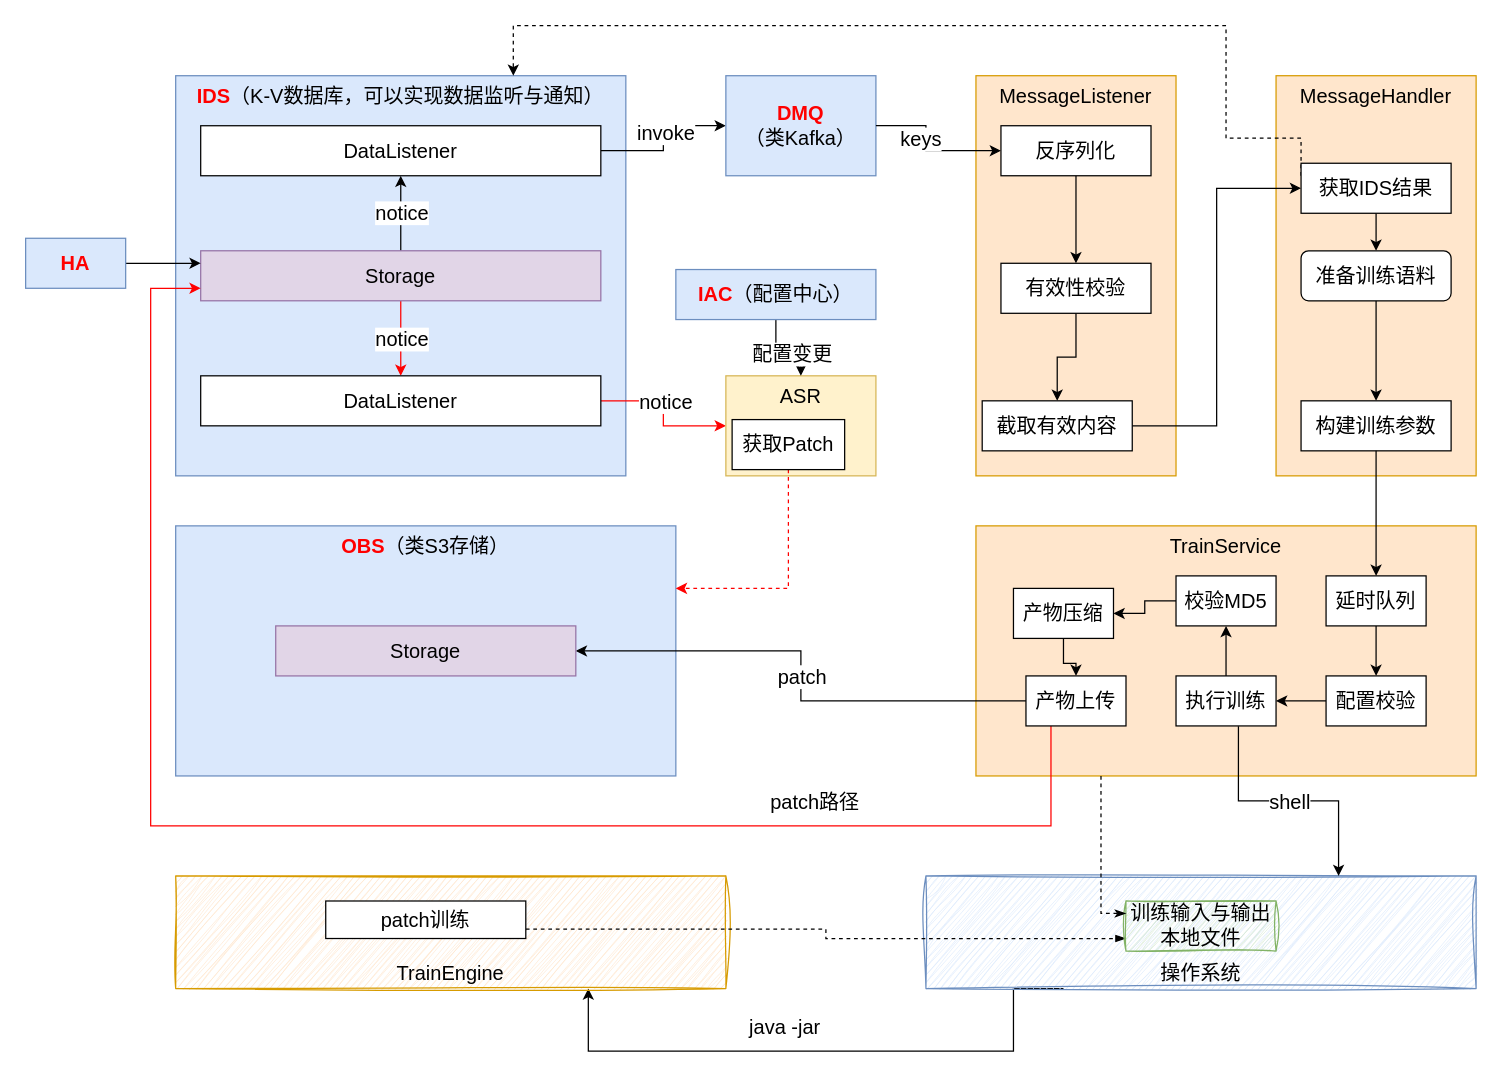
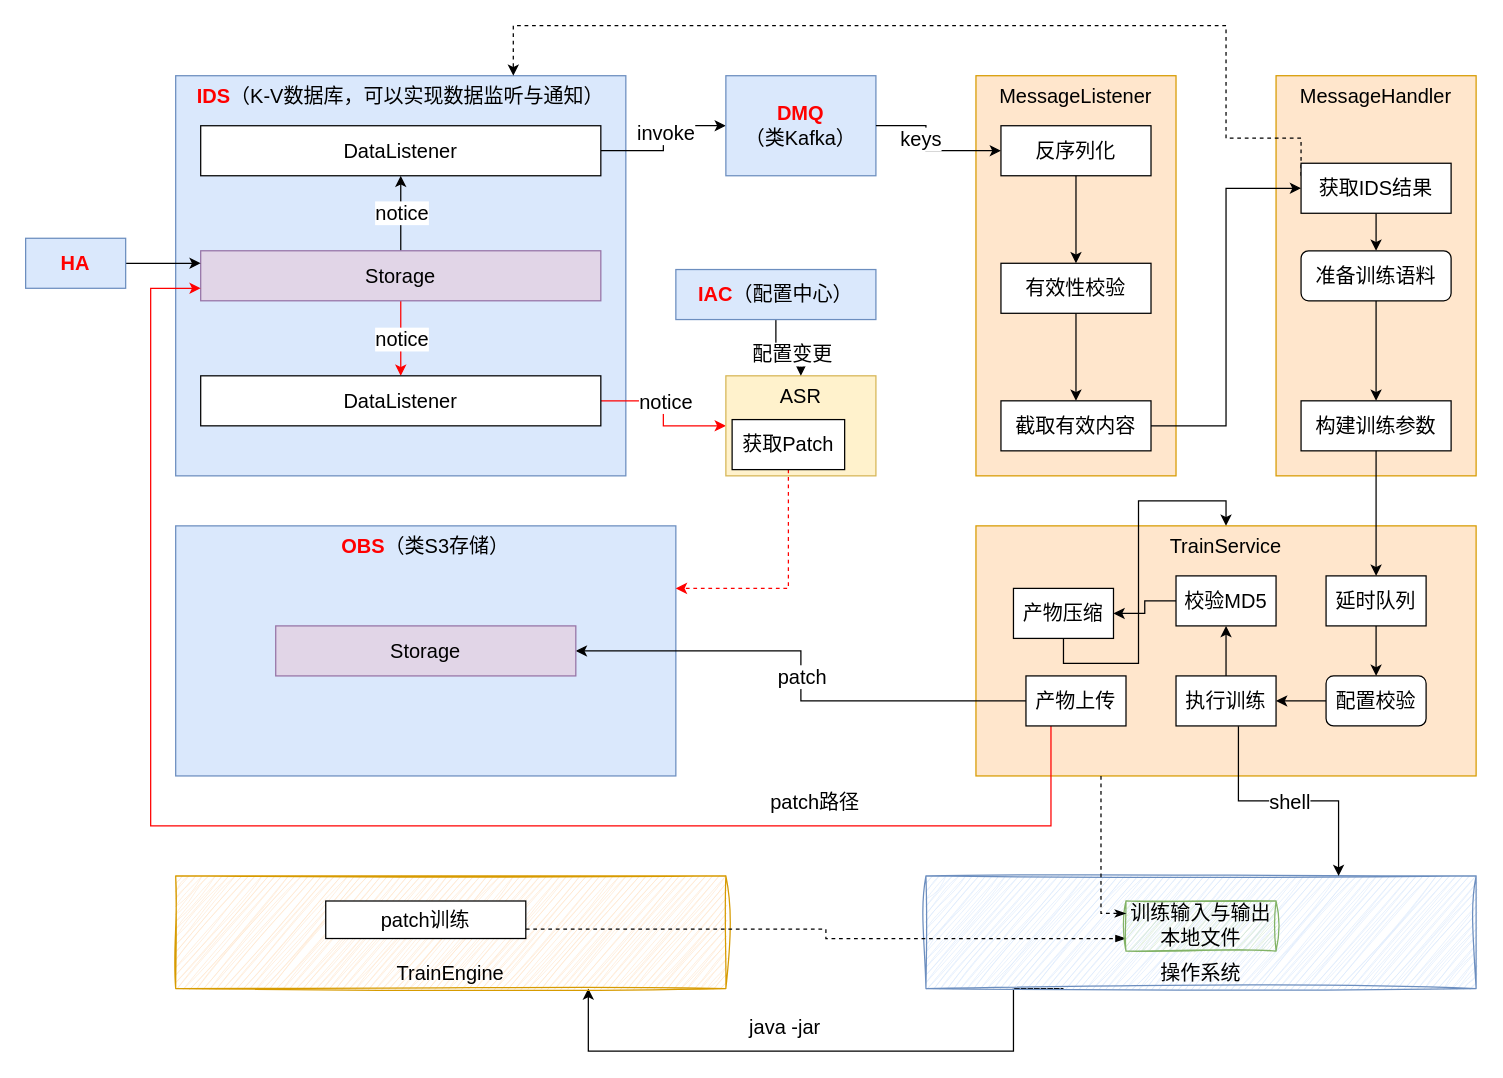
  <mxCell id="0" />
  <mxCell id="1" parent="0" />
  <mxCell id="2" value="&lt;b&gt;&lt;font color=&quot;#ff0000&quot;&gt;IDS&lt;/font&gt;&lt;/b&gt;（K-V数据库，可以实现数据监听与通知）" style="rounded=0;whiteSpace=wrap;html=1;verticalAlign=top;fontSize=16;fillColor=#dae8fc;strokeColor=#6c8ebf;" vertex="1" parent="1"><mxGeometry x="140" y="60" width="360" height="320" as="geometry" /></mxCell>
  <mxCell id="3" style="edgeStyle=orthogonalEdgeStyle;rounded=0;orthogonalLoop=1;jettySize=auto;html=1;entryX=0;entryY=0.5;entryDx=0;entryDy=0;fontSize=16;" edge="1" parent="1" source="5" target="6"><mxGeometry relative="1" as="geometry"><mxPoint x="360" y="120" as="targetPoint" /></mxGeometry></mxCell>
  <mxCell id="4" value="invoke" style="edgeLabel;html=1;align=center;verticalAlign=middle;resizable=0;points=[];fontSize=16;" vertex="1" connectable="0" parent="3"><mxGeometry x="-0.22" relative="1" as="geometry"><mxPoint x="4" y="-15" as="offset" /></mxGeometry></mxCell>
  <mxCell id="5" value="DataListener" style="rounded=0;whiteSpace=wrap;html=1;fontSize=16;" vertex="1" parent="1"><mxGeometry x="160" y="100" width="320" height="40" as="geometry" /></mxCell>
  <mxCell id="6" value="&lt;b&gt;&lt;font color=&quot;#ff0000&quot;&gt;DMQ&lt;/font&gt;&lt;/b&gt;&lt;br&gt;（类Kafka）" style="rounded=0;whiteSpace=wrap;html=1;fontSize=16;fillColor=#dae8fc;strokeColor=#6c8ebf;" vertex="1" parent="1"><mxGeometry x="580" y="60" width="120" height="80" as="geometry" /></mxCell>
  <mxCell id="7" value="MessageListener" style="rounded=0;whiteSpace=wrap;html=1;verticalAlign=top;fontSize=16;fillColor=#ffe6cc;strokeColor=#d79b00;" vertex="1" parent="1"><mxGeometry x="780" y="60" width="160" height="320" as="geometry" /></mxCell>
  <mxCell id="8" style="edgeStyle=orthogonalEdgeStyle;rounded=0;orthogonalLoop=1;jettySize=auto;html=1;exitX=0.5;exitY=0;exitDx=0;exitDy=0;entryX=0.5;entryY=1;entryDx=0;entryDy=0;fontSize=16;" edge="1" parent="1" source="12" target="5"><mxGeometry relative="1" as="geometry" /></mxCell>
  <mxCell id="9" value="notice" style="edgeLabel;html=1;align=center;verticalAlign=middle;resizable=0;points=[];fontSize=16;" vertex="1" connectable="0" parent="8"><mxGeometry x="0.089" y="2" relative="1" as="geometry"><mxPoint x="2" y="2" as="offset" /></mxGeometry></mxCell>
  <mxCell id="10" style="edgeStyle=orthogonalEdgeStyle;rounded=0;orthogonalLoop=1;jettySize=auto;html=1;entryX=0.5;entryY=0;entryDx=0;entryDy=0;exitX=0.5;exitY=1;exitDx=0;exitDy=0;strokeColor=#FF0000;" edge="1" parent="1" source="12" target="55"><mxGeometry relative="1" as="geometry"><Array as="points"><mxPoint x="320" y="280" /><mxPoint x="320" y="280" /></Array></mxGeometry></mxCell>
  <mxCell id="11" value="notice" style="edgeLabel;html=1;align=center;verticalAlign=middle;resizable=0;points=[];fontSize=16;" vertex="1" connectable="0" parent="10"><mxGeometry x="-0.272" relative="1" as="geometry"><mxPoint y="8" as="offset" /></mxGeometry></mxCell>
  <mxCell id="12" value="Storage" style="rounded=0;whiteSpace=wrap;html=1;fontSize=16;fillColor=#e1d5e7;strokeColor=#9673a6;" vertex="1" parent="1"><mxGeometry x="160" y="200" width="320" height="40" as="geometry" /></mxCell>
  <mxCell id="13" value="MessageHandler" style="rounded=0;whiteSpace=wrap;html=1;verticalAlign=top;fontSize=16;fillColor=#ffe6cc;strokeColor=#d79b00;" vertex="1" parent="1"><mxGeometry x="1020" y="60" width="160" height="320" as="geometry" /></mxCell>
  <mxCell id="14" style="edgeStyle=orthogonalEdgeStyle;rounded=0;orthogonalLoop=1;jettySize=auto;html=1;entryX=0;entryY=0.25;entryDx=0;entryDy=0;fontSize=16;exitX=1;exitY=0.5;exitDx=0;exitDy=0;" edge="1" parent="1" source="15" target="12"><mxGeometry relative="1" as="geometry"><mxPoint x="100" y="210" as="sourcePoint" /></mxGeometry></mxCell>
  <mxCell id="15" value="&lt;b&gt;&lt;font color=&quot;#ff0000&quot;&gt;HA&lt;/font&gt;&lt;/b&gt;" style="rounded=0;whiteSpace=wrap;html=1;fontSize=16;fillColor=#dae8fc;strokeColor=#6c8ebf;" vertex="1" parent="1"><mxGeometry x="20" y="190" width="80" height="40" as="geometry" /></mxCell>
  <mxCell id="16" value="" style="edgeStyle=orthogonalEdgeStyle;rounded=0;orthogonalLoop=1;jettySize=auto;html=1;entryX=0.5;entryY=0;entryDx=0;entryDy=0;fontSize=16;" edge="1" parent="1" source="17" target="19"><mxGeometry relative="1" as="geometry" /></mxCell>
  <mxCell id="17" value="反序列化" style="rounded=0;whiteSpace=wrap;html=1;fontSize=16;" vertex="1" parent="1"><mxGeometry x="800" y="100" width="120" height="40" as="geometry" /></mxCell>
  <mxCell id="18" value="" style="edgeStyle=orthogonalEdgeStyle;rounded=0;orthogonalLoop=1;jettySize=auto;html=1;fontSize=16;" edge="1" parent="1" source="19" target="20"><mxGeometry relative="1" as="geometry" /></mxCell>
  <mxCell id="19" value="有效性校验" style="rounded=0;whiteSpace=wrap;html=1;fontSize=16;" vertex="1" parent="1"><mxGeometry x="800" y="210" width="120" height="40" as="geometry" /></mxCell>
- <mxCell id="20" value="截取有效内容" style="rounded=0;whiteSpace=wrap;html=1;fontSize=16;" vertex="1" parent="1"><mxGeometry x="785" y="320" width="120" height="40" as="geometry" /></mxCell>
+ <mxCell id="20" value="截取有效内容" style="rounded=0;whiteSpace=wrap;html=1;fontSize=16;" vertex="1" parent="1"><mxGeometry x="800" y="320" width="120" height="40" as="geometry" /></mxCell>
  <mxCell id="21" value="" style="edgeStyle=orthogonalEdgeStyle;rounded=0;orthogonalLoop=1;jettySize=auto;html=1;fontSize=16;" edge="1" parent="1" source="23" target="26"><mxGeometry relative="1" as="geometry" /></mxCell>
  <mxCell id="22" style="edgeStyle=orthogonalEdgeStyle;rounded=0;orthogonalLoop=1;jettySize=auto;html=1;exitX=0;exitY=0.25;exitDx=0;exitDy=0;entryX=0.75;entryY=0;entryDx=0;entryDy=0;dashed=1;" edge="1" parent="1" source="23" target="2"><mxGeometry relative="1" as="geometry"><Array as="points"><mxPoint x="980" y="110" /><mxPoint x="980" y="20" /><mxPoint x="410" y="20" /></Array></mxGeometry></mxCell>
  <mxCell id="23" value="获取IDS结果" style="rounded=0;whiteSpace=wrap;html=1;fontSize=16;" vertex="1" parent="1"><mxGeometry x="1040" y="130" width="120" height="40" as="geometry" /></mxCell>
  <mxCell id="24" style="edgeStyle=orthogonalEdgeStyle;rounded=0;orthogonalLoop=1;jettySize=auto;html=1;entryX=0;entryY=0.5;entryDx=0;entryDy=0;exitX=1;exitY=0.5;exitDx=0;exitDy=0;fontSize=16;" edge="1" parent="1" source="20" target="23"><mxGeometry relative="1" as="geometry"><Array as="points" /></mxGeometry></mxCell>
  <mxCell id="25" value="" style="edgeStyle=orthogonalEdgeStyle;rounded=0;orthogonalLoop=1;jettySize=auto;html=1;fontSize=16;" edge="1" parent="1" source="26" target="27"><mxGeometry relative="1" as="geometry" /></mxCell>
  <mxCell id="26" value="准备训练语料" style="whiteSpace=wrap;html=1;fontSize=16;rounded=1;" vertex="1" parent="1"><mxGeometry x="1040" y="200" width="120" height="40" as="geometry" /></mxCell>
  <mxCell id="27" value="构建训练参数" style="rounded=0;whiteSpace=wrap;html=1;fontSize=16;" vertex="1" parent="1"><mxGeometry x="1040" y="320" width="120" height="40" as="geometry" /></mxCell>
  <mxCell id="28" value="TrainService" style="rounded=0;whiteSpace=wrap;html=1;verticalAlign=top;fontSize=16;fillColor=#ffe6cc;strokeColor=#d79b00;" vertex="1" parent="1"><mxGeometry x="780" y="420" width="400" height="200" as="geometry" /></mxCell>
  <mxCell id="29" value="" style="edgeStyle=orthogonalEdgeStyle;rounded=0;orthogonalLoop=1;jettySize=auto;html=1;fontSize=16;" edge="1" parent="1" source="30" target="32"><mxGeometry relative="1" as="geometry" /></mxCell>
  <mxCell id="30" value="延时队列" style="rounded=0;whiteSpace=wrap;html=1;fontSize=16;" vertex="1" parent="1"><mxGeometry x="1060" y="460" width="80" height="40" as="geometry" /></mxCell>
  <mxCell id="31" value="" style="edgeStyle=orthogonalEdgeStyle;rounded=0;orthogonalLoop=1;jettySize=auto;html=1;fontSize=16;" edge="1" parent="1" source="32" target="34"><mxGeometry relative="1" as="geometry" /></mxCell>
- <mxCell id="32" value="配置校验" style="rounded=0;whiteSpace=wrap;html=1;fontSize=16;" vertex="1" parent="1"><mxGeometry x="1060" y="540" width="80" height="40" as="geometry" /></mxCell>
+ <mxCell id="32" value="配置校验" style="whiteSpace=wrap;html=1;fontSize=16;rounded=1;" vertex="1" parent="1"><mxGeometry x="1060" y="540" width="80" height="40" as="geometry" /></mxCell>
  <mxCell id="33" style="edgeStyle=orthogonalEdgeStyle;rounded=0;orthogonalLoop=1;jettySize=auto;html=1;entryX=0.5;entryY=1;entryDx=0;entryDy=0;fontSize=16;" edge="1" parent="1" source="34" target="43"><mxGeometry relative="1" as="geometry" /></mxCell>
  <mxCell id="34" value="执行训练" style="rounded=0;whiteSpace=wrap;html=1;fontSize=16;" vertex="1" parent="1"><mxGeometry x="940" y="540" width="80" height="40" as="geometry" /></mxCell>
  <mxCell id="35" style="edgeStyle=orthogonalEdgeStyle;rounded=0;orthogonalLoop=1;jettySize=auto;html=1;entryX=0.75;entryY=1;entryDx=0;entryDy=0;fontSize=16;exitX=0.25;exitY=1;exitDx=0;exitDy=0;" edge="1" parent="1" source="37" target="38"><mxGeometry relative="1" as="geometry"><Array as="points"><mxPoint x="810" y="840" /><mxPoint x="470" y="840" /></Array></mxGeometry></mxCell>
  <mxCell id="36" value="java -jar" style="edgeLabel;html=1;align=center;verticalAlign=middle;resizable=0;points=[];fontSize=16;" vertex="1" connectable="0" parent="35"><mxGeometry x="0.721" y="3" relative="1" as="geometry"><mxPoint x="139" y="-23" as="offset" /></mxGeometry></mxCell>
  <mxCell id="37" value="操作系统" style="rounded=0;whiteSpace=wrap;html=1;fontSize=16;verticalAlign=bottom;fillColor=#dae8fc;strokeColor=#6c8ebf;sketch=1;curveFitting=1;jiggle=2;" vertex="1" parent="1"><mxGeometry x="740" y="700" width="440" height="90" as="geometry" /></mxCell>
  <mxCell id="38" value="TrainEngine" style="rounded=0;whiteSpace=wrap;html=1;verticalAlign=bottom;fontSize=16;fillColor=#ffe6cc;strokeColor=#d79b00;sketch=1;curveFitting=1;jiggle=2;" vertex="1" parent="1"><mxGeometry x="140" y="700" width="440" height="90" as="geometry" /></mxCell>
  <mxCell id="39" style="edgeStyle=orthogonalEdgeStyle;rounded=0;orthogonalLoop=1;jettySize=auto;html=1;exitX=1;exitY=0.75;exitDx=0;exitDy=0;entryX=0;entryY=0.75;entryDx=0;entryDy=0;dashed=1;endArrow=blockThin;endFill=1;" edge="1" parent="1" source="40" target="41"><mxGeometry relative="1" as="geometry" /></mxCell>
  <mxCell id="40" value="patch训练" style="rounded=0;whiteSpace=wrap;html=1;fontSize=16;" vertex="1" parent="1"><mxGeometry x="260" y="720" width="160" height="30" as="geometry" /></mxCell>
  <mxCell id="41" value="训练输入与输出&lt;br style=&quot;font-size: 16px;&quot;&gt;本地文件" style="rounded=0;whiteSpace=wrap;html=1;fillColor=#d5e8d4;strokeColor=#82b366;fillStyle=hatch;sketch=1;curveFitting=1;jiggle=2;fontSize=16;" vertex="1" parent="1"><mxGeometry x="900" y="720" width="120" height="40" as="geometry" /></mxCell>
  <mxCell id="42" value="" style="edgeStyle=orthogonalEdgeStyle;rounded=0;orthogonalLoop=1;jettySize=auto;html=1;fontSize=16;" edge="1" parent="1" source="43" target="45"><mxGeometry relative="1" as="geometry" /></mxCell>
  <mxCell id="43" value="校验MD5" style="rounded=0;whiteSpace=wrap;html=1;fontSize=16;" vertex="1" parent="1"><mxGeometry x="940" y="460" width="80" height="40" as="geometry" /></mxCell>
- <mxCell id="44" value="" style="edgeStyle=orthogonalEdgeStyle;rounded=0;orthogonalLoop=1;jettySize=auto;html=1;fontSize=16;" edge="1" parent="1" source="45" target="51"><mxGeometry relative="1" as="geometry" /></mxCell>
+ <mxCell id="44" value="" style="edgeStyle=orthogonalEdgeStyle;rounded=0;orthogonalLoop=1;jettySize=auto;html=1;fontSize=16;" edge="1" parent="1" source="45" target="28"><mxGeometry relative="1" as="geometry" /></mxCell>
  <mxCell id="45" value="产物压缩" style="rounded=0;whiteSpace=wrap;html=1;fontSize=16;" vertex="1" parent="1"><mxGeometry x="810" y="470" width="80" height="40" as="geometry" /></mxCell>
  <mxCell id="46" value="&lt;b&gt;&lt;font color=&quot;#ff0000&quot;&gt;OBS&lt;/font&gt;&lt;/b&gt;（类S3存储）" style="rounded=0;whiteSpace=wrap;html=1;verticalAlign=top;fontSize=16;fillColor=#dae8fc;strokeColor=#6c8ebf;" vertex="1" parent="1"><mxGeometry x="140" y="420" width="400" height="200" as="geometry" /></mxCell>
  <mxCell id="47" style="edgeStyle=orthogonalEdgeStyle;rounded=0;orthogonalLoop=1;jettySize=auto;html=1;entryX=1;entryY=0.5;entryDx=0;entryDy=0;fontSize=16;" edge="1" parent="1" source="51" target="52"><mxGeometry relative="1" as="geometry" /></mxCell>
  <mxCell id="48" value="patch" style="edgeLabel;html=1;align=center;verticalAlign=middle;resizable=0;points=[];fontSize=16;" vertex="1" connectable="0" parent="47"><mxGeometry x="-0.596" y="-1" relative="1" as="geometry"><mxPoint x="-99" y="-19" as="offset" /></mxGeometry></mxCell>
  <mxCell id="49" style="edgeStyle=orthogonalEdgeStyle;rounded=0;orthogonalLoop=1;jettySize=auto;html=1;entryX=0;entryY=0.75;entryDx=0;entryDy=0;strokeColor=#FF0000;" edge="1" parent="1" source="51" target="12"><mxGeometry relative="1" as="geometry"><Array as="points"><mxPoint x="840" y="660" /><mxPoint x="120" y="660" /><mxPoint x="120" y="230" /></Array></mxGeometry></mxCell>
  <mxCell id="50" value="patch路径" style="edgeLabel;html=1;align=center;verticalAlign=middle;resizable=0;points=[];fontSize=16;" vertex="1" connectable="0" parent="49"><mxGeometry x="-0.582" y="-3" relative="1" as="geometry"><mxPoint x="-5" y="-17" as="offset" /></mxGeometry></mxCell>
  <mxCell id="51" value="产物上传" style="rounded=0;whiteSpace=wrap;html=1;fontSize=16;" vertex="1" parent="1"><mxGeometry x="820" y="540" width="80" height="40" as="geometry" /></mxCell>
  <mxCell id="52" value="Storage" style="rounded=0;whiteSpace=wrap;html=1;fontSize=16;fillColor=#e1d5e7;strokeColor=#9673a6;" vertex="1" parent="1"><mxGeometry x="220" y="500" width="240" height="40" as="geometry" /></mxCell>
  <mxCell id="53" value="" style="edgeStyle=orthogonalEdgeStyle;rounded=0;orthogonalLoop=1;jettySize=auto;html=1;strokeColor=#FF0000;entryX=0;entryY=0.5;entryDx=0;entryDy=0;" edge="1" parent="1" source="55" target="60"><mxGeometry relative="1" as="geometry"><mxPoint x="360" y="320" as="targetPoint" /></mxGeometry></mxCell>
  <mxCell id="54" value="notice" style="edgeLabel;html=1;align=center;verticalAlign=middle;resizable=0;points=[];fontSize=16;" vertex="1" connectable="0" parent="53"><mxGeometry x="-0.466" y="2" relative="1" as="geometry"><mxPoint x="19" y="2" as="offset" /></mxGeometry></mxCell>
  <mxCell id="55" value="DataListener" style="rounded=0;whiteSpace=wrap;html=1;fontSize=16;" vertex="1" parent="1"><mxGeometry x="160" y="300" width="320" height="40" as="geometry" /></mxCell>
  <mxCell id="56" style="edgeStyle=orthogonalEdgeStyle;rounded=0;orthogonalLoop=1;jettySize=auto;html=1;exitX=0.5;exitY=1;exitDx=0;exitDy=0;entryX=0.5;entryY=0;entryDx=0;entryDy=0;" edge="1" parent="1" source="27" target="30"><mxGeometry relative="1" as="geometry" /></mxCell>
  <mxCell id="57" style="edgeStyle=orthogonalEdgeStyle;rounded=0;orthogonalLoop=1;jettySize=auto;html=1;entryX=0.75;entryY=0;entryDx=0;entryDy=0;fontSize=16;exitX=0.624;exitY=1.004;exitDx=0;exitDy=0;exitPerimeter=0;" edge="1" parent="1" source="34" target="37"><mxGeometry relative="1" as="geometry"><Array as="points" /></mxGeometry></mxCell>
  <mxCell id="58" value="shell" style="edgeLabel;html=1;align=center;verticalAlign=middle;resizable=0;points=[];fontSize=16;" vertex="1" connectable="0" parent="57"><mxGeometry x="0.189" y="3" relative="1" as="geometry"><mxPoint x="-19" y="3" as="offset" /></mxGeometry></mxCell>
  <mxCell id="59" style="edgeStyle=orthogonalEdgeStyle;rounded=0;orthogonalLoop=1;jettySize=auto;html=1;exitX=0.25;exitY=1;exitDx=0;exitDy=0;entryX=0;entryY=0.25;entryDx=0;entryDy=0;dashed=1;endArrow=classicThin;endFill=1;" edge="1" parent="1" source="28" target="41"><mxGeometry relative="1" as="geometry"><Array as="points"><mxPoint x="880" y="730" /></Array></mxGeometry></mxCell>
  <mxCell id="60" value="ASR" style="rounded=0;whiteSpace=wrap;html=1;fontSize=16;verticalAlign=top;fillColor=#fff2cc;strokeColor=#d6b656;" vertex="1" parent="1"><mxGeometry x="580" y="300" width="120" height="80" as="geometry" /></mxCell>
  <mxCell id="61" style="edgeStyle=orthogonalEdgeStyle;rounded=0;orthogonalLoop=1;jettySize=auto;html=1;exitX=0.5;exitY=1;exitDx=0;exitDy=0;entryX=1;entryY=0.25;entryDx=0;entryDy=0;dashed=1;strokeColor=#FF0000;" edge="1" parent="1" source="62" target="46"><mxGeometry relative="1" as="geometry" /></mxCell>
  <mxCell id="62" value="获取Patch" style="rounded=0;whiteSpace=wrap;html=1;fontSize=16;" vertex="1" parent="1"><mxGeometry x="585" y="335" width="90" height="40" as="geometry" /></mxCell>
  <mxCell id="63" style="edgeStyle=orthogonalEdgeStyle;rounded=0;orthogonalLoop=1;jettySize=auto;html=1;exitX=1;exitY=0.5;exitDx=0;exitDy=0;entryX=0;entryY=0.5;entryDx=0;entryDy=0;" edge="1" parent="1" source="6" target="17"><mxGeometry relative="1" as="geometry"><Array as="points"><mxPoint x="740" y="100" /><mxPoint x="740" y="120" /></Array></mxGeometry></mxCell>
  <mxCell id="64" value="keys" style="edgeLabel;html=1;align=center;verticalAlign=middle;resizable=0;points=[];fontSize=16;" vertex="1" connectable="0" parent="63"><mxGeometry x="-0.519" y="3" relative="1" as="geometry"><mxPoint x="6" y="13" as="offset" /></mxGeometry></mxCell>
  <mxCell id="65" style="edgeStyle=orthogonalEdgeStyle;rounded=0;orthogonalLoop=1;jettySize=auto;html=1;entryX=0.5;entryY=0;entryDx=0;entryDy=0;" edge="1" parent="1" source="67" target="60"><mxGeometry relative="1" as="geometry" /></mxCell>
  <mxCell id="66" value="配置变更" style="edgeLabel;html=1;align=center;verticalAlign=middle;resizable=0;points=[];fontSize=16;" vertex="1" connectable="0" parent="65"><mxGeometry x="-0.075" y="-5" relative="1" as="geometry"><mxPoint x="5" as="offset" /></mxGeometry></mxCell>
  <mxCell id="67" value="&lt;font color=&quot;#ff0000&quot;&gt;&lt;b&gt;IAC&lt;/b&gt;&lt;/font&gt;（配置中心）" style="rounded=0;whiteSpace=wrap;html=1;fontSize=16;fillColor=#dae8fc;strokeColor=#6c8ebf;" vertex="1" parent="1"><mxGeometry x="540" y="215" width="160" height="40" as="geometry" /></mxCell>
